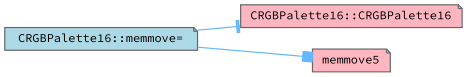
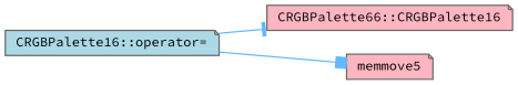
  digraph {
    fontname="Source Code Pro"
    rankdir=LR
    node [color=grey40 fillcolor=lightpink fontname="Source Code Pro" fontsize=10 shape=note style=filled]
    edge [color=steelblue1 fontname="Source Code Pro" fontsize=10 labelfontname=Helvetica labelfontsize=10 style=solid]
-   n1 [color=gray40 fillcolor=lightblue fontcolor=black height=0.2 label="CRGBPalette16::memmove=" width=0.4]
-   n2 [height=0.2 label="CRGBPalette16::CRGBPalette16" width=0.4]
+   n1 [color=gray40 fillcolor=lightblue fontcolor=black height=0.2 label="CRGBPalette16::operator=" width=0.4]
+   n2 [height=0.2 label="CRGBPalette66::CRGBPalette16" width=0.4]
    n3 [height=0.2 label=memmove5 width=0.4]
    n1 -> n2 [arrowhead=tee]
    n1 -> n3 [arrowhead=box]
  }
